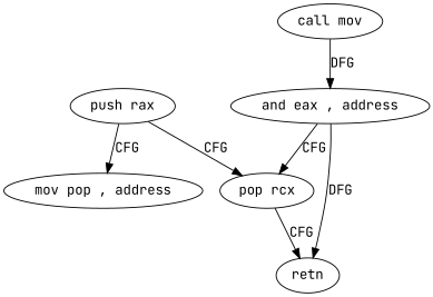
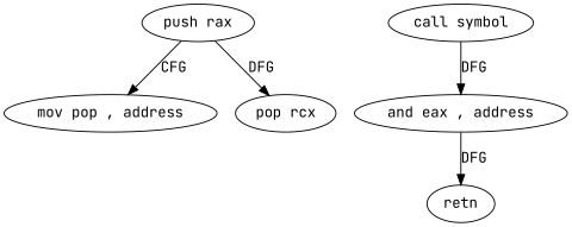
  digraph {
    fontname="JetBrains Mono"
    node [fontname="JetBrains Mono"]
    edge [fontname="JetBrains Mono"]
    n1 [label="push rax"]
    n2 [label="mov pop , address"]
    n3 [label="pop rcx"]
    n4 [label=retn]
-   n5 [label="call mov"]
+   n5 [label="call symbol"]
    n6 [label="and eax , address"]
    n1 -> n2 [label=CFG]
-   n1 -> n3 [label=CFG]
-   n3 -> n4 [label=CFG]
+   n1 -> n3 [label=DFG]
    n5 -> n6 [label=DFG]
-   n6 -> n3 [label=CFG]
    n6 -> n4 [label=DFG]
  }
